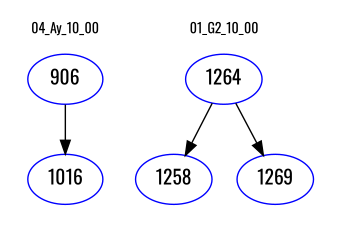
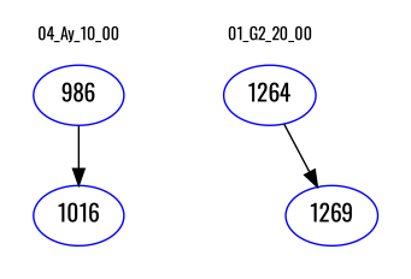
  digraph {
    fontname=Oswald
    node [color=blue fontname=Oswald]
    edge [color=black fontname=Oswald]
-   n1 [label=906]
+   n1 [label=986]
    n2 [label=1016]
    n3 [label=1264]
-   n4 [label=1258]
    n5 [label=1269]
    subgraph cluster_1 {
      color=white
      fontsize=10
      label="04_Ay_10_00"
      n1
      n2
    }
    subgraph cluster_2 {
      color=white
      fontsize=10
-     label="01_G2_10_00"
+     label="01_G2_20_00"
      n3
-     n4
      n5
    }
    n1 -> n2
-   n3 -> n4
    n3 -> n5
  }
